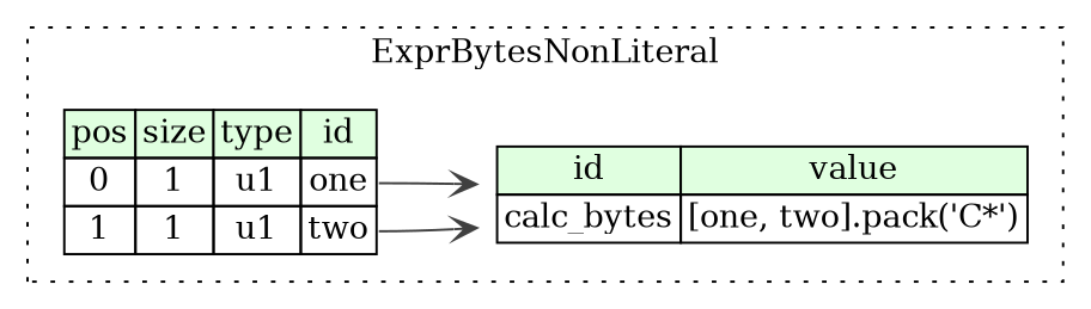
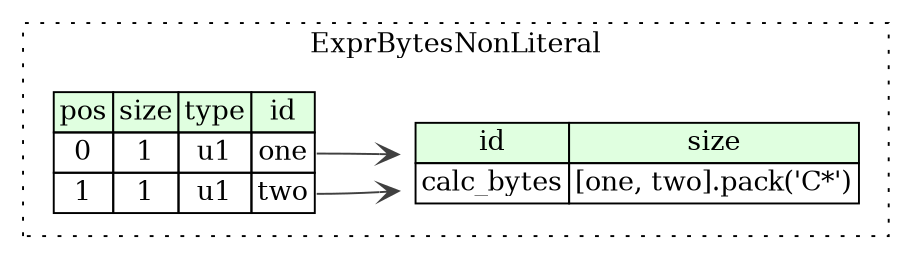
  digraph {
    rankdir=LR
    node [shape=plaintext]
    edge [color="#404040" arrowhead=vee]
    n1 [label=<<TABLE BORDER="0" CELLBORDER="1" CELLSPACING="0"> 			<TR><TD BGCOLOR="#E0FFE0">pos</TD><TD BGCOLOR="#E0FFE0">size</TD><TD BGCOLOR="#E0FFE0">type</TD><TD BGCOLOR="#E0FFE0">id</TD></TR> 			<TR><TD PORT="one_pos">0</TD><TD PORT="one_size">1</TD><TD>u1</TD><TD PORT="one_type">one</TD></TR> 			<TR><TD PORT="two_pos">1</TD><TD PORT="two_size">1</TD><TD>u1</TD><TD PORT="two_type">two</TD></TR> 		</TABLE>>]
-   n2 [label=<<TABLE BORDER="0" CELLBORDER="1" CELLSPACING="0"> 			<TR><TD BGCOLOR="#E0FFE0">id</TD><TD BGCOLOR="#E0FFE0">value</TD></TR> 			<TR><TD>calc_bytes</TD><TD>[one, two].pack('C*')</TD></TR> 		</TABLE>>]
+   n2 [label=<<TABLE BORDER="0" CELLBORDER="1" CELLSPACING="0"> 			<TR><TD BGCOLOR="#E0FFE0">id</TD><TD BGCOLOR="#E0FFE0">size</TD></TR> 			<TR><TD>calc_bytes</TD><TD>[one, two].pack('C*')</TD></TR> 		</TABLE>>]
    subgraph cluster_1 {
      label=ExprBytesNonLiteral
      style=dotted
      n1
      n2
    }
    n1 -> n2 [tailport=one_type]
    n1 -> n2 [tailport=two_type]
  }
